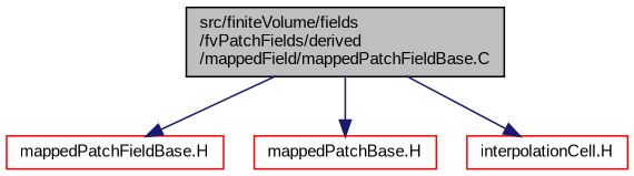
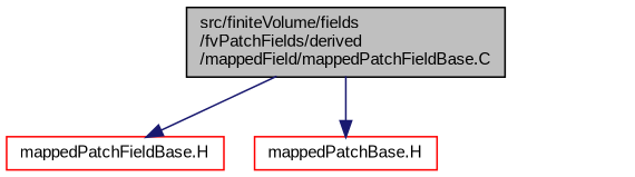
  digraph {
    fontname="Liberation Sans"
    node [color=red fontname="Liberation Sans" fontsize=10 shape=record]
    edge [color=midnightblue fontname="Liberation Sans" fontsize=10 labelfontname=Helvetica labelfontsize=10 style=solid]
    n1 [color=black fillcolor=grey75 fontcolor=black height=0.2 label="src/finiteVolume/fields\l/fvPatchFields/derived\l/mappedField/mappedPatchFieldBase.C" style=filled width=0.4]
    n2 [height=0.2 label="mappedPatchFieldBase.H" width=0.4]
    n3 [height=0.2 label="mappedPatchBase.H" width=0.4]
-   n4 [height=0.2 label="interpolationCell.H" width=0.4]
    n1 -> n2
    n1 -> n3
-   n1 -> n4
  }
